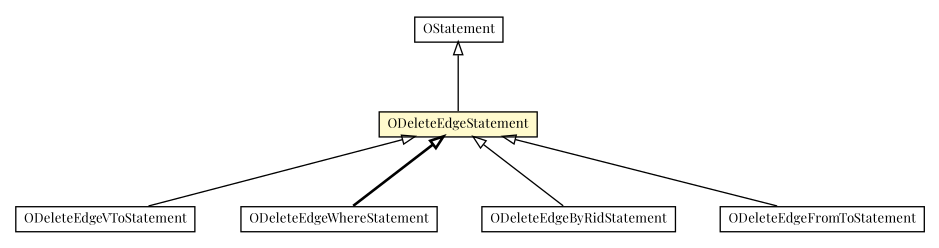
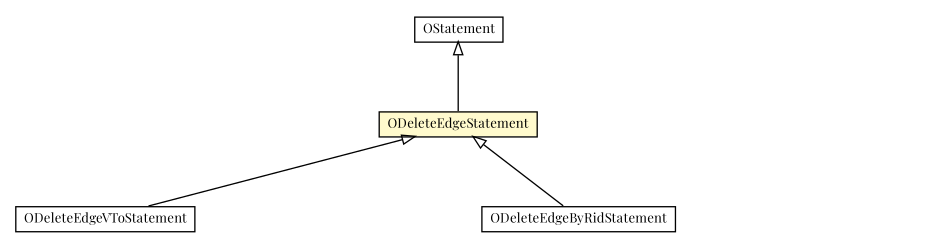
  digraph {
    fontname="Playfair Display"
    nodesep=0.25
    ranksep=0.5
    node [fontcolor=black fontname="Playfair Display" fontsize=10.0 shape=plaintext]
    edge [arrowtail=empty dir=back fontname="Playfair Display" fontsize=10 headport=p labelfontname=Helvetica labelfontsize=10 style=solid tailport=p]
    n1 [label=<<table title="com.orientechnologies.orient.core.sql.parser.ODeleteEdgeVToStatement" border="0" cellborder="1" cellspacing="0" cellpadding="2" port="p" href="./ODeleteEdgeVToStatement.html"> 		<tr><td><table border="0" cellspacing="0" cellpadding="1"> <tr><td align="center" balign="center"> ODeleteEdgeVToStatement </td></tr> 		</table></td></tr> 		</table>>]
-   n2 [label=<<table title="com.orientechnologies.orient.core.sql.parser.ODeleteEdgeWhereStatement" border="0" cellborder="1" cellspacing="0" cellpadding="2" port="p" href="./ODeleteEdgeWhereStatement.html"> 		<tr><td><table border="0" cellspacing="0" cellpadding="1"> <tr><td align="center" balign="center"> ODeleteEdgeWhereStatement </td></tr> 		</table></td></tr> 		</table>>]
    n3 [label=<<table title="com.orientechnologies.orient.core.sql.parser.ODeleteEdgeStatement" border="0" cellborder="1" cellspacing="0" cellpadding="2" port="p" bgcolor="lemonChiffon" href="./ODeleteEdgeStatement.html"> 		<tr><td><table border="0" cellspacing="0" cellpadding="1"> <tr><td align="center" balign="center"> ODeleteEdgeStatement </td></tr> 		</table></td></tr> 		</table>>]
    n4 [label=<<table title="com.orientechnologies.orient.core.sql.parser.ODeleteEdgeByRidStatement" border="0" cellborder="1" cellspacing="0" cellpadding="2" port="p" href="./ODeleteEdgeByRidStatement.html"> 		<tr><td><table border="0" cellspacing="0" cellpadding="1"> <tr><td align="center" balign="center"> ODeleteEdgeByRidStatement </td></tr> 		</table></td></tr> 		</table>>]
-   n5 [label=<<table title="com.orientechnologies.orient.core.sql.parser.ODeleteEdgeFromToStatement" border="0" cellborder="1" cellspacing="0" cellpadding="2" port="p" href="./ODeleteEdgeFromToStatement.html"> 		<tr><td><table border="0" cellspacing="0" cellpadding="1"> <tr><td align="center" balign="center"> ODeleteEdgeFromToStatement </td></tr> 		</table></td></tr> 		</table>>]
    n6 [label=<<table title="com.orientechnologies.orient.core.sql.parser.OStatement" border="0" cellborder="1" cellspacing="0" cellpadding="2" port="p" href="./OStatement.html"> 		<tr><td><table border="0" cellspacing="0" cellpadding="1"> <tr><td align="center" balign="center"> OStatement </td></tr> 		</table></td></tr> 		</table>>]
    n3 -> n1
-   n3 -> n2 [style=bold]
    n3 -> n4
-   n3 -> n5
    n6 -> n3
  }
